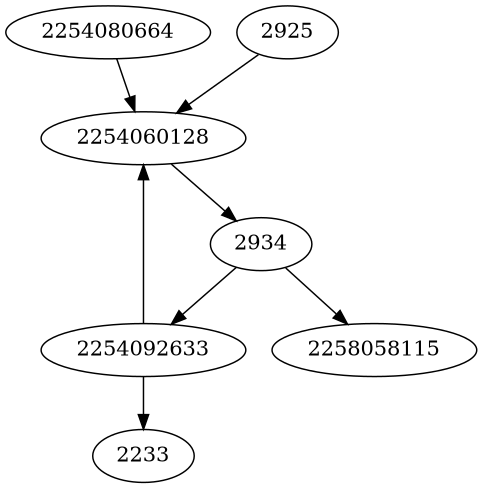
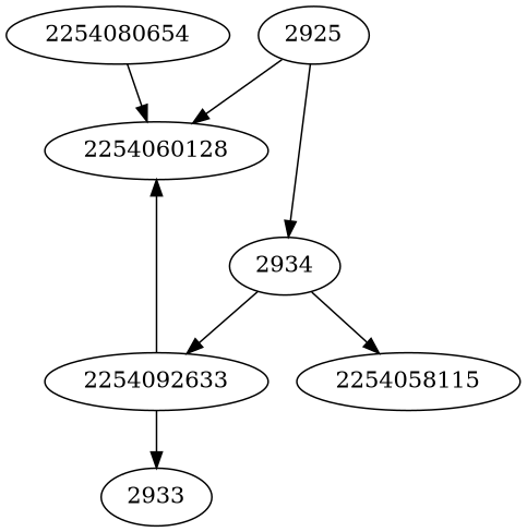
  strict digraph {
    2254060128
    2934
-   2254058115 [label=2258058115]
+   2254058115
    2254092633
    2925
-   2254080654 [label=2254080664]
-   2933 [label=2233]
-   2254060128 -> 2934
+   2254080654
+   2933
+   2925 -> 2934
    2934 -> 2254058115
    2934 -> 2254092633
    2254092633 -> 2254060128
    2254092633 -> 2933
    2925 -> 2254060128
    2254080654 -> 2254060128
  }
